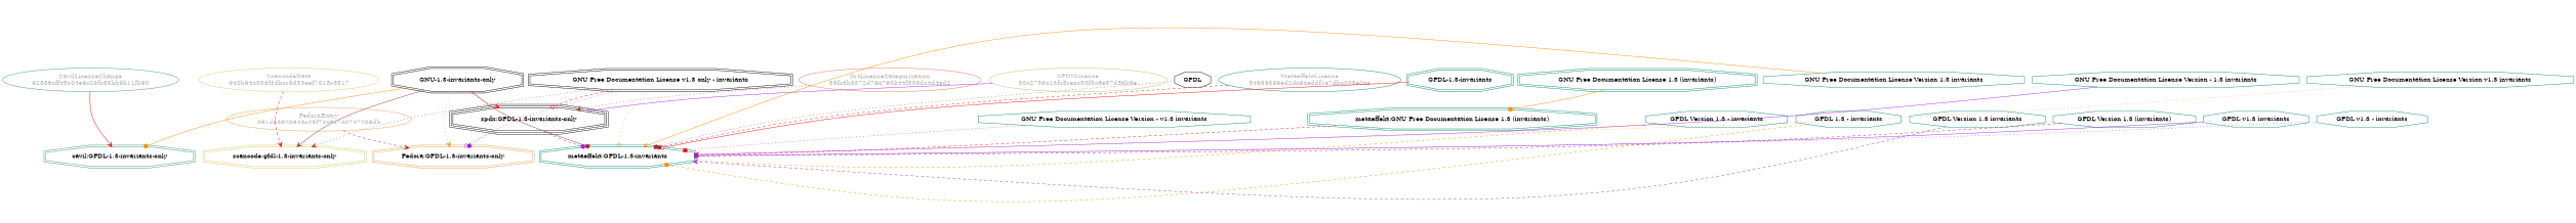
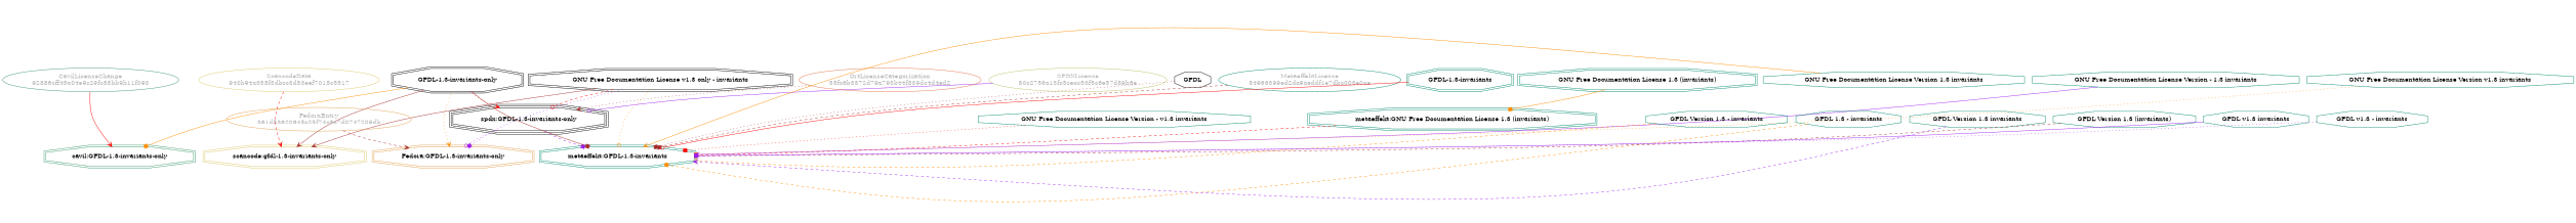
  strict digraph {
    splines=curved
    node [color="#00876c" shape=octagon]
    edge [arrowhead=box color=purple style=solid weight=0.5]
    n1 [color="#b8bf62" fillcolor="beige;1" fontcolor=gray label="SPDXLicense\n80c2756a13fc5ceac53f5c6e57d89b6e" shape=ellipse]
    n2 [label="spdx:GFDL-1.3-invariants-only" shape=tripleoctagon color=""]
    n3 [color="#e09d4b" label="Fedora:GFDL-1.3-invariants-only" shape=doubleoctagon]
    n4 [label="metaeffekt:GFDL-1.3-invariants" shape=doubleoctagon]
-   n5 [label="GNU-1.3-invariants-only" shape=doubleoctagon color=""]
+   n5 [label="GFDL-1.3-invariants-only" shape=doubleoctagon color=""]
    n6 [color="#dac767" label="scancode:gfdl-1.3-invariants-only" shape=doubleoctagon]
    n7 [color="#379469" label="cavil:GFDL-1.3-invariants-only" shape=doubleoctagon]
    n8 [label="GNU Free Documentation License v1.3 only - invariants" shape=doubleoctagon color=""]
    n9 [label=GFDL color=""]
    n10 [color="#e09d4b" fillcolor="beige;1" fontcolor=gray label="FedoraEntry\n361d53620645c25f74c6a7d0747209db" shape=ellipse]
    n11 [color="#dac767" fillcolor="beige;1" fontcolor=gray label="ScancodeData\n940b94a358f3dbcc3d53eef7018c5517" shape=ellipse]
    n12 [color="#e06f45" fillcolor="beige;1" fontcolor=gray label="OrtLicenseCategorization\n58fc6b3372d79a793b44f839dc4d4ed2" shape=ellipse]
    n13 [color="#379469" fillcolor="beige;1" fontcolor=gray label="CavilLicenseChange\n92886cff45a04e9c29fc88bb9b11f090" shape=ellipse]
    n14 [fillcolor="beige;1" fontcolor=gray label="MetaeffektLicense\n84966399ed2da9aeddf1e7dbc003e0ae" shape=ellipse]
    n15 [label="GFDL-1.3-invariants" shape=doubleoctagon]
    n16 [label="metaeffekt:GNU Free Documentation License 1.3 (invariants)" shape=doubleoctagon]
    n17 [label="GNU Free Documentation License 1.3 (invariants)" shape=doubleoctagon]
    n18 [label="GNU Free Documentation License Version 1.3 invariants"]
    n19 [label="GNU Free Documentation License Version - 1.3 invariants"]
    n20 [label="GNU Free Documentation License Version v1.3 invariants"]
    n21 [label="GNU Free Documentation License Version - v1.3 invariants"]
    n22 [label="GFDL Version 1.3 - invariants"]
    n23 [label="GFDL 1.3 - invariants"]
    n24 [label="GFDL Version 1.3 invariants"]
    n25 [label="GFDL Version 1.3 (invariants)"]
    n26 [label="GFDL v1.3 invariants"]
    n27 [label="GFDL v1.3 - invariants"]
    n1 -> n2 [arrowhead=odot]
    n2 -> n3 [arrowhead=odot style=dotted weight=0.7]
    n2 -> n4 [style=dashed weight=0.7]
    n5 -> n2 [arrowhead=vee color=red style=dotted weight=0.7]
    n5 -> n3 [arrowhead=vee color=darkorange style=dotted weight=0.7]
    n5 -> n4 [color=brown]
    n5 -> n6 [arrowhead=vee color=brown weight=0.7]
    n5 -> n7 [color=darkorange weight=0.7]
    n8 -> n2 [arrowhead=odot color=red style=dashed weight=0.7]
    n8 -> n3 [style=dotted]
    n8 -> n4 [arrowhead=odot color=darkorange style=dotted]
-   n8 -> n6 [arrowhead=vee color=brown style=dotted weight=0.7]
+   n8 -> n6 [arrowhead=vee color=brown weight=0.7]
    n9 -> n4 [color=brown style=dotted]
    n10 -> n3 [arrowhead=vee color=brown style=dashed]
    n11 -> n6 [arrowhead=vee color=red style=dashed]
    n12 -> n2 [arrowhead=vee color=brown style=dotted]
    n13 -> n7 [arrowhead=vee color=red]
    n14 -> n4 [color=brown style=dashed]
    n15 -> n4 [arrowhead=odot color=red weight=0.7]
    n16 -> n4 [color=red style=dashed weight=0.7]
    n17 -> n16 [color=darkorange weight=0.7]
    n18 -> n4 [arrowhead=vee color=darkorange]
    n19 -> n4 [arrowhead=vee]
    n20 -> n4 [arrowhead=odot color=darkorange style=dotted]
    n21 -> n4 [color=red style=dotted]
    n22 -> n4 [arrowhead=odot color=darkorange style=dashed]
    n23 -> n4 [color=darkorange style=dashed]
    n24 -> n4 [arrowhead=vee style=dashed]
    n25 -> n4 [color=brown style=dashed]
    n26 -> n4
    n27 -> n4 [style=dotted]
  }
